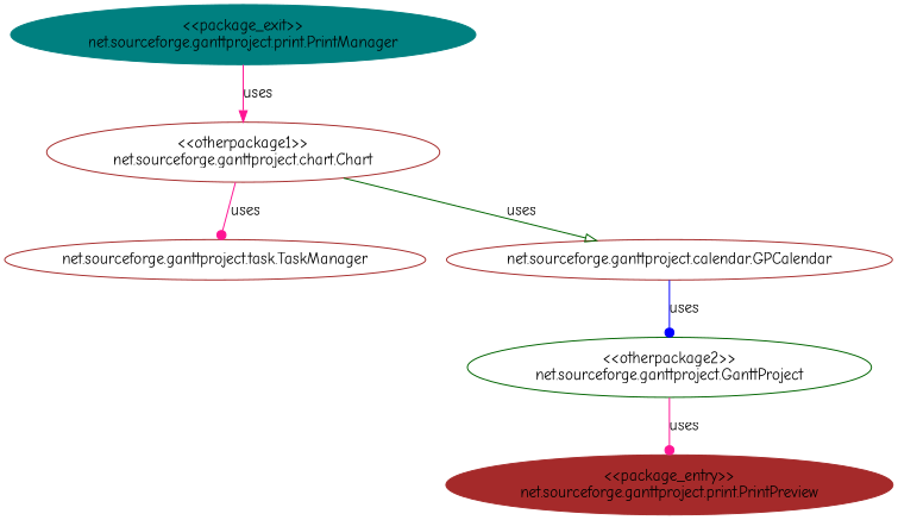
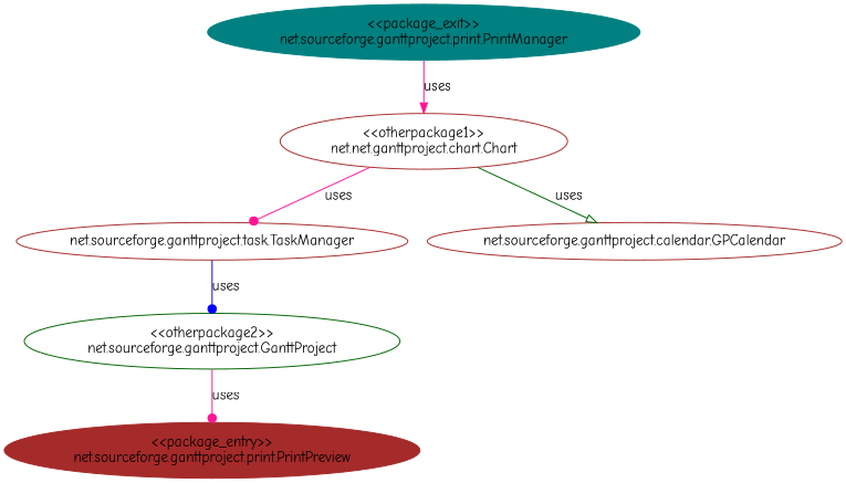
  digraph {
    fontname="Comic Neue"
    node [color=brown fontname="Comic Neue"]
    edge [arrowhead=dot color=deeppink fontname="Comic Neue"]
    n1 [color=teal label="<<package_exit>>\nnet.sourceforge.ganttproject.print.PrintManager" style=filled]
-   n2 [label="<<otherpackage1>>\nnet.sourceforge.ganttproject.chart.Chart"]
+   n2 [label="<<otherpackage1>>\nnet.net.ganttproject.chart.Chart"]
    n3 [label="net.sourceforge.ganttproject.task.TaskManager"]
    n4 [label="net.sourceforge.ganttproject.calendar.GPCalendar"]
    n5 [label="<<package_entry>>\nnet.sourceforge.ganttproject.print.PrintPreview" style=filled]
    n6 [color=darkgreen label="<<otherpackage2>>\nnet.sourceforge.ganttproject.GanttProject"]
    n1 -> n2 [arrowhead=normal label=uses]
    n2 -> n3 [label=uses]
    n2 -> n4 [arrowhead=onormal color=darkgreen label=uses]
-   n4 -> n6 [color=blue label=uses]
+   n3 -> n6 [color=blue label=uses]
    n6 -> n5 [label=uses]
  }
